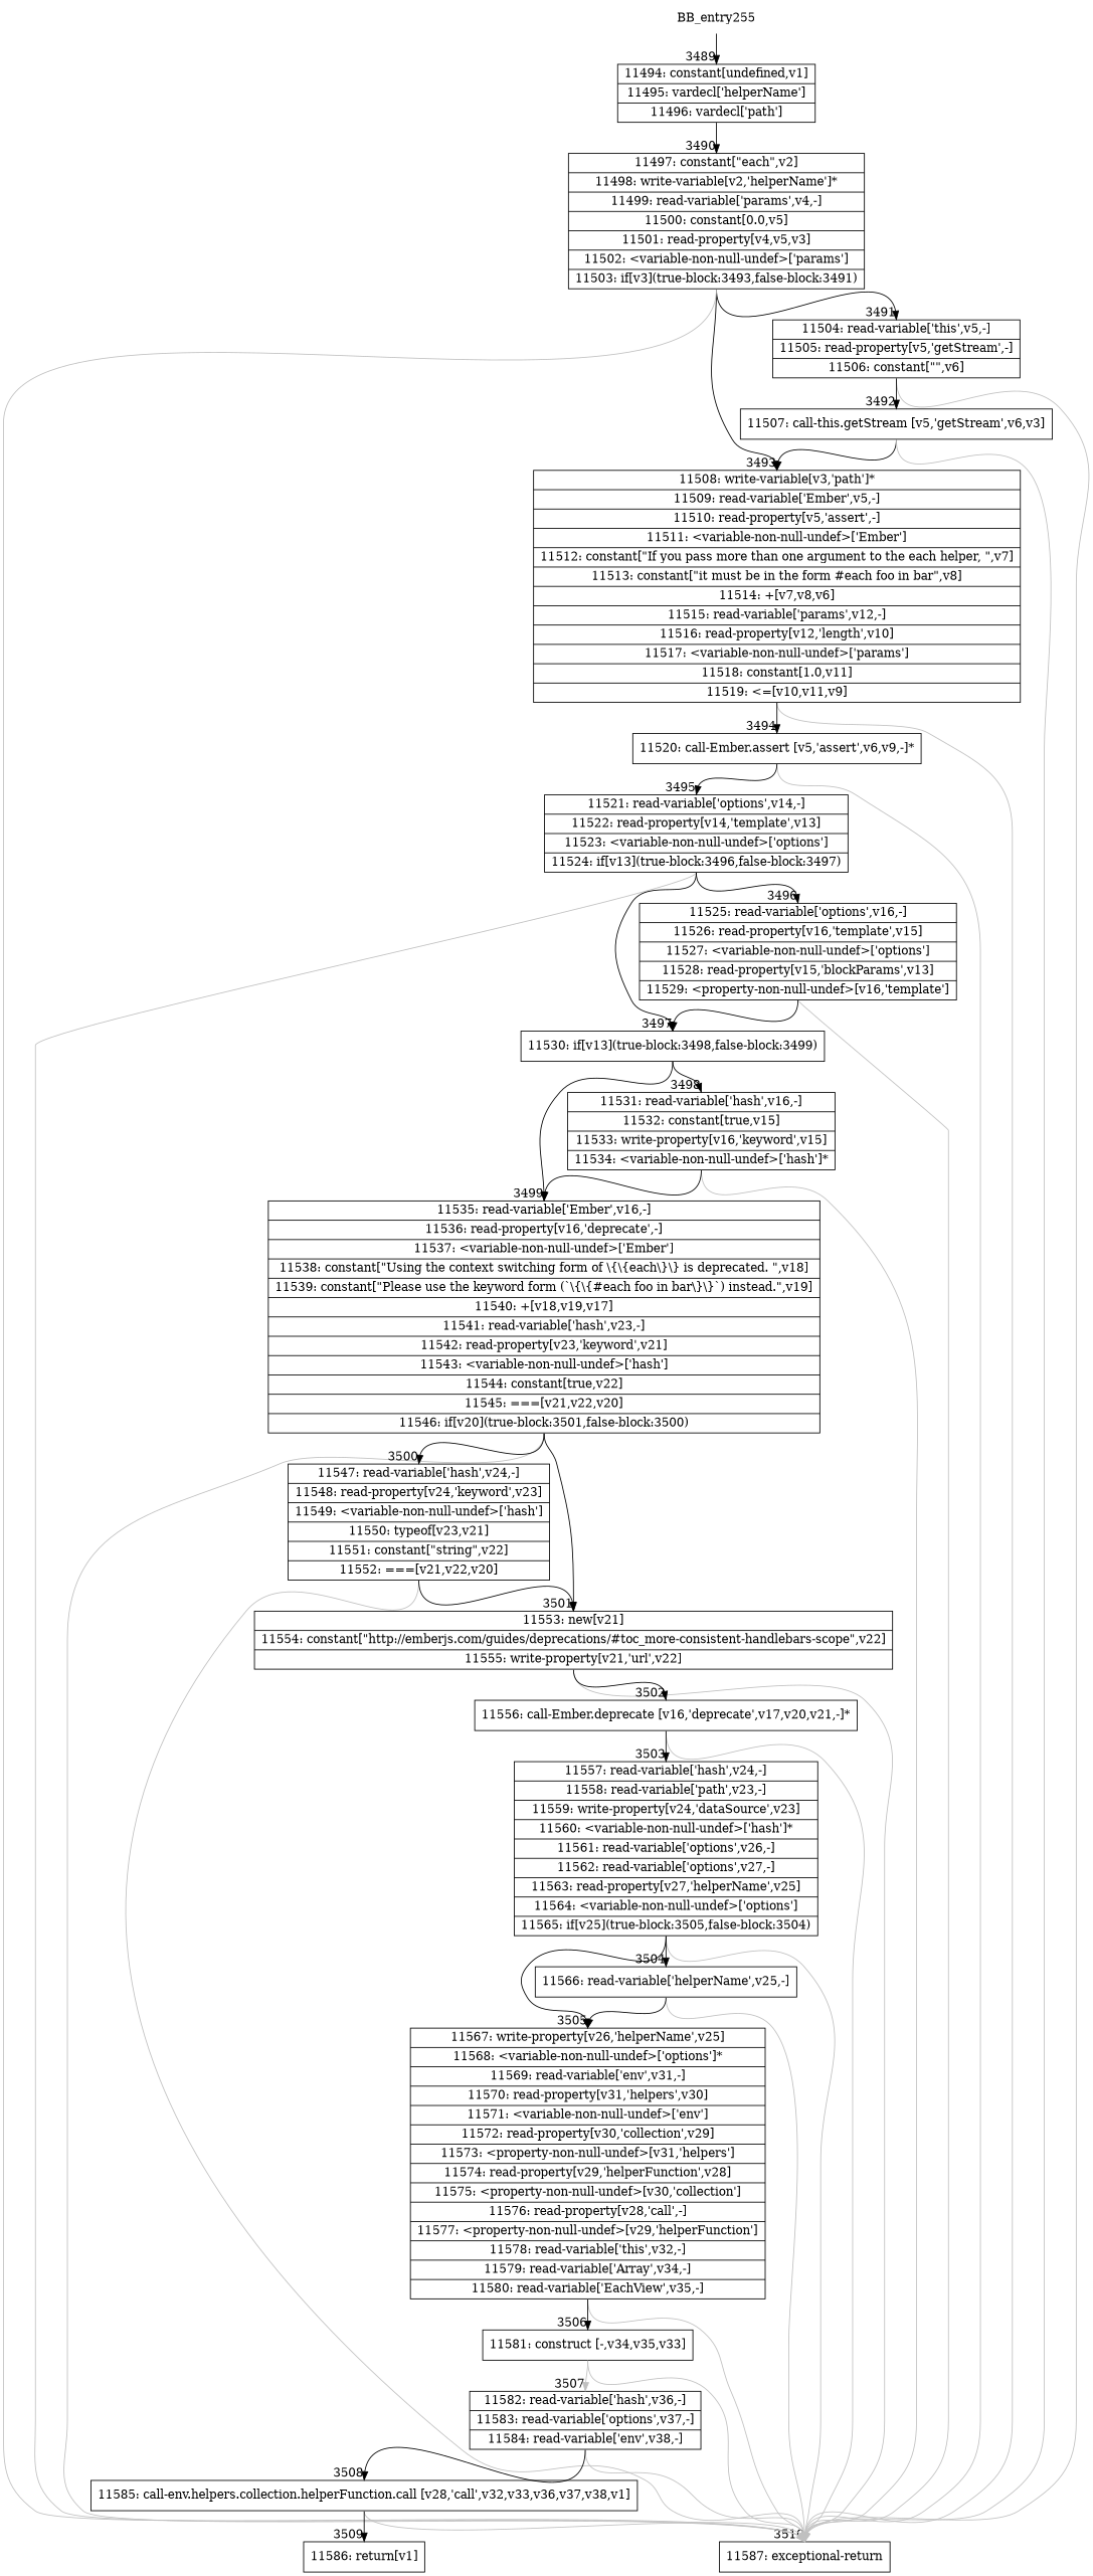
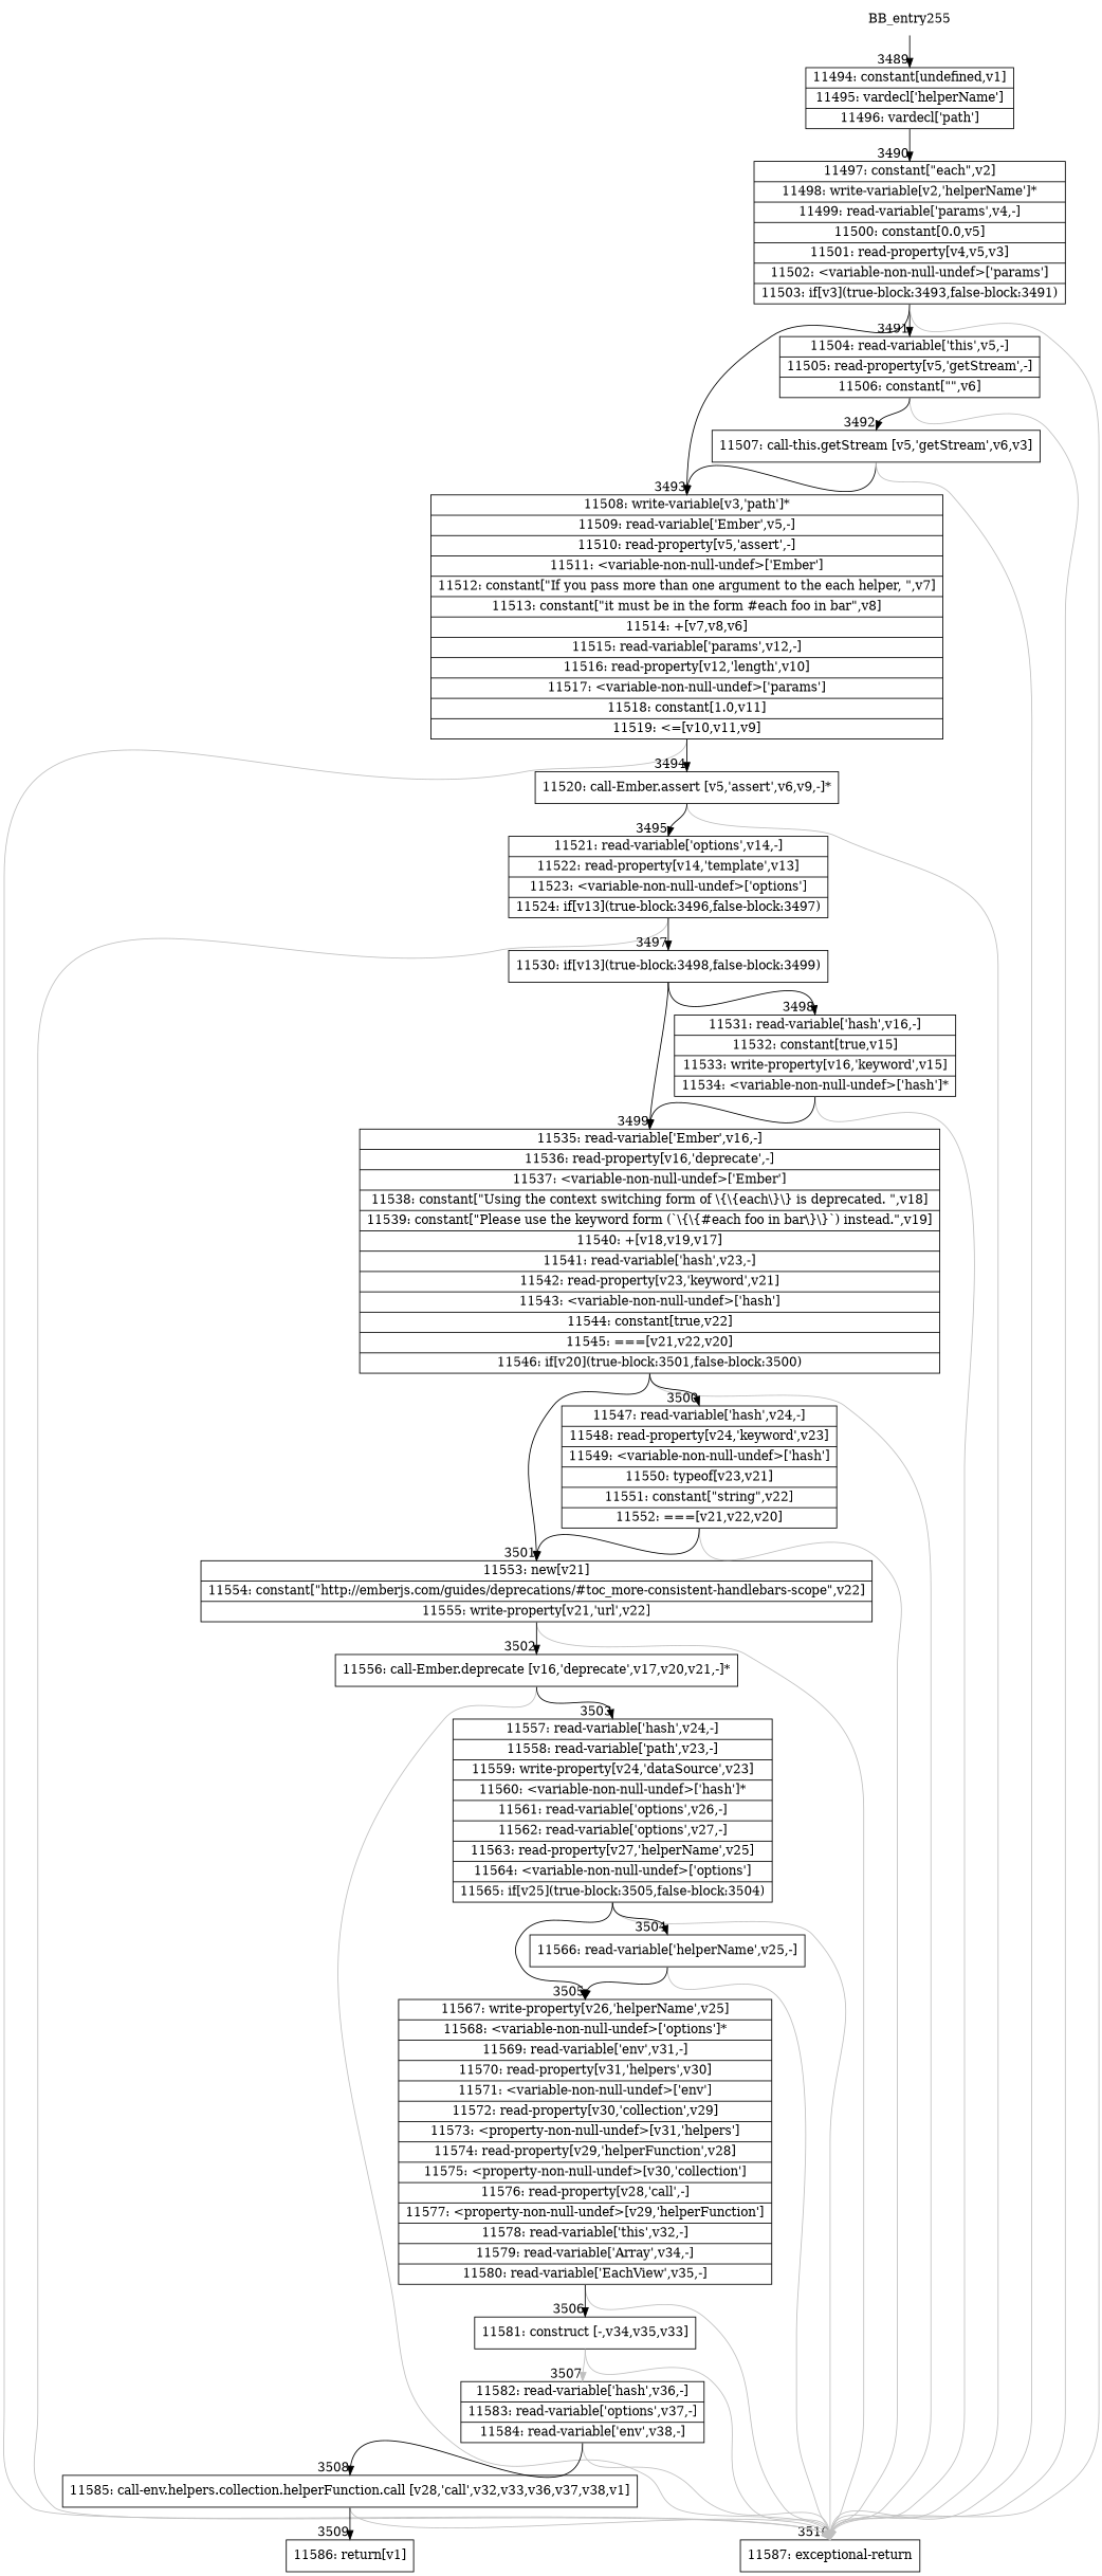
  digraph {
    rankdir=TD
    node [shape=record]
    edge [headport=n tailport=s]
    n1 [label=BB_entry255 shape=none]
    n2 [label="{11494: constant[undefined,v1]|11495: vardecl['helperName']|11496: vardecl['path']}"]
    n3 [label="{11497: constant[\"each\",v2]|11498: write-variable[v2,'helperName']*|11499: read-variable['params',v4,-]|11500: constant[0.0,v5]|11501: read-property[v4,v5,v3]|11502: \<variable-non-null-undef\>['params']|11503: if[v3](true-block:3493,false-block:3491)}"]
    n4 [label="{11508: write-variable[v3,'path']*|11509: read-variable['Ember',v5,-]|11510: read-property[v5,'assert',-]|11511: \<variable-non-null-undef\>['Ember']|11512: constant[\"If you pass more than one argument to the each helper, \",v7]|11513: constant[\"it must be in the form #each foo in bar\",v8]|11514: +[v7,v8,v6]|11515: read-variable['params',v12,-]|11516: read-property[v12,'length',v10]|11517: \<variable-non-null-undef\>['params']|11518: constant[1.0,v11]|11519: \<=[v10,v11,v9]}"]
    n5 [label="{11504: read-variable['this',v5,-]|11505: read-property[v5,'getStream',-]|11506: constant[\"\",v6]}"]
    n6 [label="{11587: exceptional-return}"]
    n7 [label="{11520: call-Ember.assert [v5,'assert',v6,v9,-]*}"]
    n8 [label="{11507: call-this.getStream [v5,'getStream',v6,v3]}"]
    n9 [label="{11521: read-variable['options',v14,-]|11522: read-property[v14,'template',v13]|11523: \<variable-non-null-undef\>['options']|11524: if[v13](true-block:3496,false-block:3497)}"]
    n10 [label="{11530: if[v13](true-block:3498,false-block:3499)}"]
-   n11 [label="{11525: read-variable['options',v16,-]|11526: read-property[v16,'template',v15]|11527: \<variable-non-null-undef\>['options']|11528: read-property[v15,'blockParams',v13]|11529: \<property-non-null-undef\>[v16,'template']}"]
    n12 [label="{11531: read-variable['hash',v16,-]|11532: constant[true,v15]|11533: write-property[v16,'keyword',v15]|11534: \<variable-non-null-undef\>['hash']*}"]
    n13 [label="{11535: read-variable['Ember',v16,-]|11536: read-property[v16,'deprecate',-]|11537: \<variable-non-null-undef\>['Ember']|11538: constant[\"Using the context switching form of \\\{\\\{each\\\}\\\} is deprecated. \",v18]|11539: constant[\"Please use the keyword form (`\\\{\\\{#each foo in bar\\\}\\\}`) instead.\",v19]|11540: +[v18,v19,v17]|11541: read-variable['hash',v23,-]|11542: read-property[v23,'keyword',v21]|11543: \<variable-non-null-undef\>['hash']|11544: constant[true,v22]|11545: ===[v21,v22,v20]|11546: if[v20](true-block:3501,false-block:3500)}"]
    n14 [label="{11553: new[v21]|11554: constant[\"http://emberjs.com/guides/deprecations/#toc_more-consistent-handlebars-scope\",v22]|11555: write-property[v21,'url',v22]}"]
    n15 [label="{11547: read-variable['hash',v24,-]|11548: read-property[v24,'keyword',v23]|11549: \<variable-non-null-undef\>['hash']|11550: typeof[v23,v21]|11551: constant[\"string\",v22]|11552: ===[v21,v22,v20]}"]
    n16 [label="{11556: call-Ember.deprecate [v16,'deprecate',v17,v20,v21,-]*}"]
    n17 [label="{11557: read-variable['hash',v24,-]|11558: read-variable['path',v23,-]|11559: write-property[v24,'dataSource',v23]|11560: \<variable-non-null-undef\>['hash']*|11561: read-variable['options',v26,-]|11562: read-variable['options',v27,-]|11563: read-property[v27,'helperName',v25]|11564: \<variable-non-null-undef\>['options']|11565: if[v25](true-block:3505,false-block:3504)}"]
    n18 [label="{11567: write-property[v26,'helperName',v25]|11568: \<variable-non-null-undef\>['options']*|11569: read-variable['env',v31,-]|11570: read-property[v31,'helpers',v30]|11571: \<variable-non-null-undef\>['env']|11572: read-property[v30,'collection',v29]|11573: \<property-non-null-undef\>[v31,'helpers']|11574: read-property[v29,'helperFunction',v28]|11575: \<property-non-null-undef\>[v30,'collection']|11576: read-property[v28,'call',-]|11577: \<property-non-null-undef\>[v29,'helperFunction']|11578: read-variable['this',v32,-]|11579: read-variable['Array',v34,-]|11580: read-variable['EachView',v35,-]}"]
    n19 [label="{11566: read-variable['helperName',v25,-]}"]
    n20 [label="{11581: construct [-,v34,v35,v33]}"]
    n21 [label="{11582: read-variable['hash',v36,-]|11583: read-variable['options',v37,-]|11584: read-variable['env',v38,-]}"]
    n22 [label="{11585: call-env.helpers.collection.helperFunction.call [v28,'call',v32,v33,v36,v37,v38,v1]}"]
    n23 [label="{11586: return[v1]}"]
    n1 -> n2 [headlabel="    3489"]
    n2 -> n3 [headlabel="      3490"]
    n3 -> n4 [headlabel="      3493"]
    n3 -> n5 [headlabel="      3491"]
    n3 -> n6 [color=gray headlabel="      3510"]
    n4 -> n6 [color=gray]
    n4 -> n7 [headlabel="      3494"]
    n5 -> n6 [color=gray]
    n5 -> n8 [headlabel="      3492"]
    n7 -> n6 [color=gray]
    n7 -> n9 [headlabel="      3495"]
    n8 -> n4
    n8 -> n6 [color=gray]
    n9 -> n6 [color=gray]
    n9 -> n10 [headlabel="      3497"]
-   n9 -> n11 [headlabel="      3496"]
    n10 -> n12 [headlabel="      3498"]
    n10 -> n13 [headlabel="      3499"]
-   n11 -> n6 [color=gray]
-   n11 -> n10
    n12 -> n6 [color=gray]
    n12 -> n13
    n13 -> n6 [color=gray]
    n13 -> n14 [headlabel="      3501"]
    n13 -> n15 [headlabel="      3500"]
    n14 -> n6 [color=gray]
    n14 -> n16 [headlabel="      3502"]
    n15 -> n6 [color=gray]
    n15 -> n14
    n16 -> n6 [color=gray]
    n16 -> n17 [headlabel="      3503"]
    n17 -> n6 [color=gray]
    n17 -> n18 [headlabel="      3505"]
    n17 -> n19 [headlabel="      3504"]
    n18 -> n6 [color=gray]
    n18 -> n20 [headlabel="      3506"]
    n19 -> n6 [color=gray]
    n19 -> n18
    n20 -> n6 [color=gray]
    n20 -> n21 [color=gray headlabel="      3507"]
    n21 -> n6 [color=gray]
    n21 -> n22 [headlabel="      3508"]
    n22 -> n6 [color=gray]
    n22 -> n23 [headlabel="      3509"]
  }
